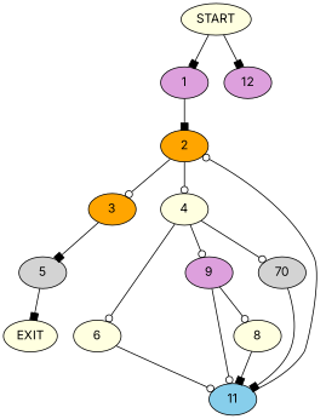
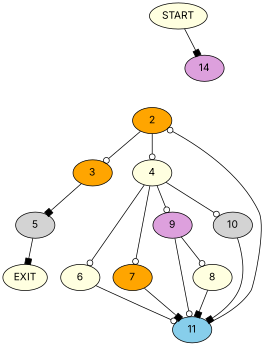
  digraph {
    fontname=Inter
    node [fillcolor=lightyellow fontname=Inter style=filled]
    edge [arrowhead=odot fontname=Inter]
    n1 [label=START]
-   1 [fillcolor=plum]
-   12 [fillcolor=plum]
+   12 [fillcolor=plum label=14]
    2 [fillcolor=orange]
    n5 [label=EXIT]
    3 [fillcolor=orange]
    4
    5 [fillcolor=lightgrey]
    6
+   7 [fillcolor=orange]
    9 [fillcolor=plum]
-   10 [fillcolor=lightgrey label=70]
+   10 [fillcolor=lightgrey]
    11 [fillcolor=skyblue]
    8
-   n1 -> 1 [arrowhead=box]
    n1 -> 12 [arrowhead=box]
-   1 -> 2 [arrowhead=box]
    2 -> 3
    2 -> 4
    3 -> 5 [arrowhead=box]
    4 -> 6
+   4 -> 7
    4 -> 9
    4 -> 10
    5 -> n5 [arrowhead=box]
    6 -> 11
+   7 -> 11 [arrowhead=box]
    9 -> 11
    9 -> 8
    10 -> 11 [arrowhead=box]
    11 -> 2
    8 -> 11 [arrowhead=box]
  }
